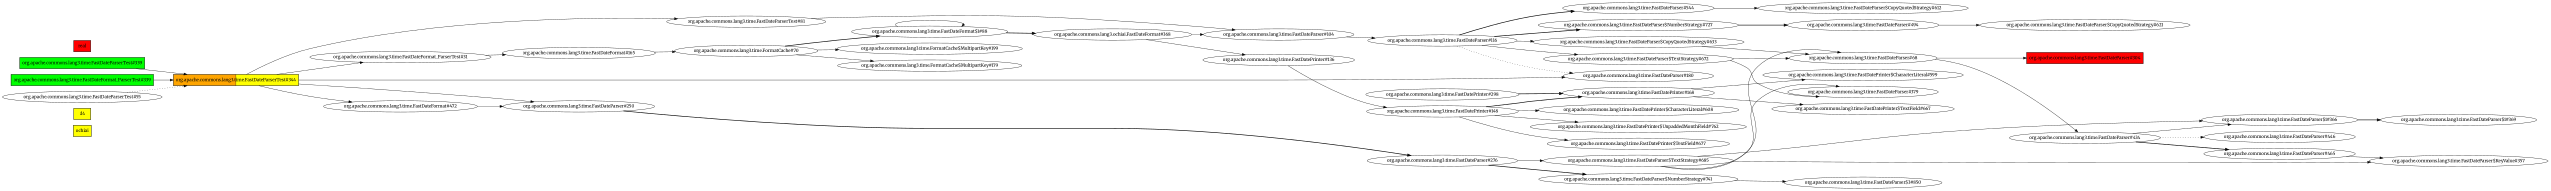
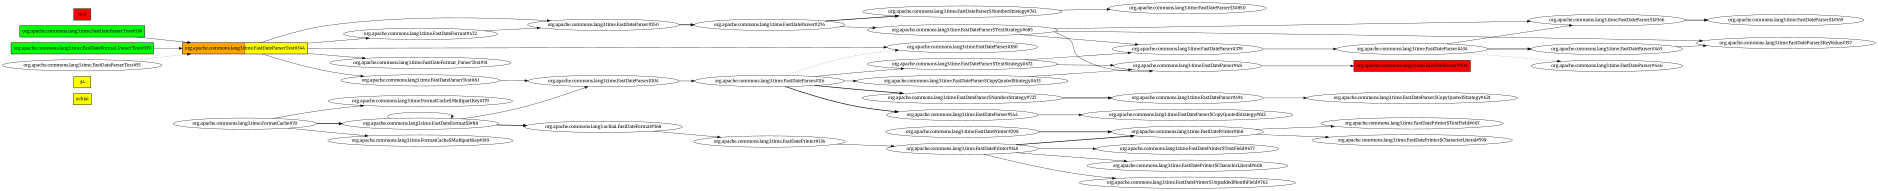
  digraph {
    fontname=Merriweather
    rankdir=LR
    node [fontname=Merriweather]
    edge [fontname=Merriweather]
    ochiai [fillcolor=yellow shape=box style=striped]
    d4 [fillcolor=yellow shape=box style=striped]
    "org.apache.commons.lang3.time.FastDateParser#304" [fillcolor=red shape=box style=striped]
    "org.apache.commons.lang3.time.FastDateParserTest#344" [fillcolor="orange:yellow" shape=box style=striped]
    "org.apache.commons.lang3.time.FastDateFormat#472"
    "org.apache.commons.lang3.time.FastDateParser#250"
    "org.apache.commons.lang3.time.FastDateParserTest#81"
    "org.apache.commons.lang3.time.FastDateFormat_ParserTest#31"
    "org.apache.commons.lang3.time.FastDateParser#180"
    "org.apache.commons.lang3.time.FastDateParser#276"
    "org.apache.commons.lang3.time.FastDateParser#104"
-   "org.apache.commons.lang3.time.FastDateFormat#165"
    real [fillcolor=red shape=box style=striped]
    "org.apache.commons.lang3.time.FastDateParserTest#339" [fillcolor=green shape=box style=striped]
    "org.apache.commons.lang3.time.FastDateFormat_ParserTest#339" [fillcolor=green shape=box style=striped]
    "org.apache.commons.lang3.time.FastDateParser#116"
    "org.apache.commons.lang3.time.FastDateParser$NumberStrategy#727"
    "org.apache.commons.lang3.time.FastDateParser$TextStrategy#672"
    "org.apache.commons.lang3.time.FastDateParser$CopyQuotedStrategy#633"
    "org.apache.commons.lang3.time.FastDateParser#544"
    "org.apache.commons.lang3.time.FastDateParser#494"
    "org.apache.commons.lang3.time.FastDateParser#379"
    "org.apache.commons.lang3.time.FastDateParser#68"
    "org.apache.commons.lang3.time.FastDateParser$CopyQuotedStrategy#612"
    "org.apache.commons.lang3.time.FastDateParser$CopyQuotedStrategy#621"
    "org.apache.commons.lang3.time.FastDateParser#434"
    "org.apache.commons.lang3.time.FastDateParser$1#366"
    "org.apache.commons.lang3.time.FastDateParser#465"
    "org.apache.commons.lang3.time.FastDateParser#446"
    "org.apache.commons.lang3.time.FastDateParser$1#369"
    "org.apache.commons.lang3.time.FastDateParser$KeyValue#357"
    "org.apache.commons.lang3.time.FastDateParser$TextStrategy#685"
    "org.apache.commons.lang3.time.FastDateParser$NumberStrategy#741"
    "org.apache.commons.lang3.time.FastDateParser$3#850"
    "org.apache.commons.lang3.time.FormatCache#70"
    "org.apache.commons.lang3.time.FastDateFormat$1#88"
    "org.apache.commons.lang3.time.FormatCache$MultipartKey#199"
    "org.apache.commons.lang3.time.FormatCache$MultipartKey#179"
    n39 [label="org.apache.commons.lang3.ochiai.FastDateFormat#368"]
    "org.apache.commons.lang3.time.FastDatePrinter#136"
    "org.apache.commons.lang3.time.FastDateParserTest#55"
    "org.apache.commons.lang3.time.FastDatePrinter#148"
    "org.apache.commons.lang3.time.FastDatePrinter#168"
    "org.apache.commons.lang3.time.FastDatePrinter$TextField#677"
    "org.apache.commons.lang3.time.FastDatePrinter$CharacterLiteral#608"
    "org.apache.commons.lang3.time.FastDatePrinter$UnpaddedMonthField#762"
    "org.apache.commons.lang3.time.FastDatePrinter$CharacterLiteral#599"
    "org.apache.commons.lang3.time.FastDatePrinter$TextField#667"
    "org.apache.commons.lang3.time.FastDatePrinter#298"
    "org.apache.commons.lang3.time.FastDateParserTest#344" -> "org.apache.commons.lang3.time.FastDateFormat#472"
    "org.apache.commons.lang3.time.FastDateParserTest#344" -> "org.apache.commons.lang3.time.FastDateParser#250"
    "org.apache.commons.lang3.time.FastDateParserTest#344" -> "org.apache.commons.lang3.time.FastDateParserTest#81"
    "org.apache.commons.lang3.time.FastDateParserTest#344" -> "org.apache.commons.lang3.time.FastDateFormat_ParserTest#31"
    "org.apache.commons.lang3.time.FastDateParserTest#344" -> "org.apache.commons.lang3.time.FastDateParser#180"
    "org.apache.commons.lang3.time.FastDateFormat#472" -> "org.apache.commons.lang3.time.FastDateParser#250"
    "org.apache.commons.lang3.time.FastDateParser#250" -> "org.apache.commons.lang3.time.FastDateParser#276" [style=bold]
    "org.apache.commons.lang3.time.FastDateParserTest#81" -> "org.apache.commons.lang3.time.FastDateParser#104"
-   "org.apache.commons.lang3.time.FastDateFormat_ParserTest#31" -> "org.apache.commons.lang3.time.FastDateFormat#165"
    "org.apache.commons.lang3.time.FastDateParser#276" -> "org.apache.commons.lang3.time.FastDateParser$TextStrategy#685"
    "org.apache.commons.lang3.time.FastDateParser#276" -> "org.apache.commons.lang3.time.FastDateParser$NumberStrategy#741" [style=bold]
    "org.apache.commons.lang3.time.FastDateParser#104" -> "org.apache.commons.lang3.time.FastDateParser#116"
-   "org.apache.commons.lang3.time.FastDateFormat#165" -> "org.apache.commons.lang3.time.FormatCache#70"
    "org.apache.commons.lang3.time.FastDateParserTest#339" -> "org.apache.commons.lang3.time.FastDateParserTest#344"
    "org.apache.commons.lang3.time.FastDateFormat_ParserTest#339" -> "org.apache.commons.lang3.time.FastDateParserTest#344"
    "org.apache.commons.lang3.time.FastDateParser#116" -> "org.apache.commons.lang3.time.FastDateParser#180" [style=dotted]
    "org.apache.commons.lang3.time.FastDateParser#116" -> "org.apache.commons.lang3.time.FastDateParser$NumberStrategy#727" [style=bold]
    "org.apache.commons.lang3.time.FastDateParser#116" -> "org.apache.commons.lang3.time.FastDateParser$TextStrategy#672"
    "org.apache.commons.lang3.time.FastDateParser#116" -> "org.apache.commons.lang3.time.FastDateParser$CopyQuotedStrategy#633"
    "org.apache.commons.lang3.time.FastDateParser#116" -> "org.apache.commons.lang3.time.FastDateParser#544" [style=bold]
    "org.apache.commons.lang3.time.FastDateParser$NumberStrategy#727" -> "org.apache.commons.lang3.time.FastDateParser#494" [style=bold]
    "org.apache.commons.lang3.time.FastDateParser$TextStrategy#672" -> "org.apache.commons.lang3.time.FastDateParser#379"
    "org.apache.commons.lang3.time.FastDateParser$TextStrategy#672" -> "org.apache.commons.lang3.time.FastDateParser#68"
    "org.apache.commons.lang3.time.FastDateParser$CopyQuotedStrategy#633" -> "org.apache.commons.lang3.time.FastDateParser#68"
    "org.apache.commons.lang3.time.FastDateParser#544" -> "org.apache.commons.lang3.time.FastDateParser$CopyQuotedStrategy#612"
    "org.apache.commons.lang3.time.FastDateParser#494" -> "org.apache.commons.lang3.time.FastDateParser$CopyQuotedStrategy#621"
-   "org.apache.commons.lang3.time.FastDateParser#68" -> "org.apache.commons.lang3.time.FastDateParser#434"
+   "org.apache.commons.lang3.time.FastDateParser#379" -> "org.apache.commons.lang3.time.FastDateParser#434"
    "org.apache.commons.lang3.time.FastDateParser#68" -> "org.apache.commons.lang3.time.FastDateParser#304"
    "org.apache.commons.lang3.time.FastDateParser#434" -> "org.apache.commons.lang3.time.FastDateParser$1#366"
    "org.apache.commons.lang3.time.FastDateParser#434" -> "org.apache.commons.lang3.time.FastDateParser#465" [style=bold]
    "org.apache.commons.lang3.time.FastDateParser#434" -> "org.apache.commons.lang3.time.FastDateParser#446" [style=dotted]
    "org.apache.commons.lang3.time.FastDateParser$1#366" -> "org.apache.commons.lang3.time.FastDateParser$1#369" [style=bold]
    "org.apache.commons.lang3.time.FastDateParser#465" -> "org.apache.commons.lang3.time.FastDateParser$KeyValue#357"
    "org.apache.commons.lang3.time.FastDateParser$TextStrategy#685" -> "org.apache.commons.lang3.time.FastDateParser#379"
    "org.apache.commons.lang3.time.FastDateParser$TextStrategy#685" -> "org.apache.commons.lang3.time.FastDateParser#68"
    "org.apache.commons.lang3.time.FastDateParser$TextStrategy#685" -> "org.apache.commons.lang3.time.FastDateParser$1#366"
    "org.apache.commons.lang3.time.FastDateParser$TextStrategy#685" -> "org.apache.commons.lang3.time.FastDateParser$KeyValue#357"
    "org.apache.commons.lang3.time.FastDateParser$NumberStrategy#741" -> "org.apache.commons.lang3.time.FastDateParser$3#850"
    "org.apache.commons.lang3.time.FormatCache#70" -> "org.apache.commons.lang3.time.FastDateFormat$1#88" [style=bold]
    "org.apache.commons.lang3.time.FormatCache#70" -> "org.apache.commons.lang3.time.FormatCache$MultipartKey#199"
    "org.apache.commons.lang3.time.FormatCache#70" -> "org.apache.commons.lang3.time.FormatCache$MultipartKey#179"
    "org.apache.commons.lang3.time.FastDateFormat$1#88" -> "org.apache.commons.lang3.time.FastDateFormat$1#88"
    "org.apache.commons.lang3.time.FastDateFormat$1#88" -> n39 [style=bold]
-   n39 -> "org.apache.commons.lang3.time.FastDateParser#104"
+   "org.apache.commons.lang3.time.FastDateFormat$1#88" -> "org.apache.commons.lang3.time.FastDateParser#104"
    n39 -> "org.apache.commons.lang3.time.FastDatePrinter#136"
    "org.apache.commons.lang3.time.FastDatePrinter#136" -> "org.apache.commons.lang3.time.FastDatePrinter#148"
    "org.apache.commons.lang3.time.FastDateParserTest#55" -> "org.apache.commons.lang3.time.FastDateParserTest#344" [style=dotted]
    "org.apache.commons.lang3.time.FastDatePrinter#148" -> "org.apache.commons.lang3.time.FastDatePrinter#168" [style=bold]
    "org.apache.commons.lang3.time.FastDatePrinter#148" -> "org.apache.commons.lang3.time.FastDatePrinter$TextField#677"
    "org.apache.commons.lang3.time.FastDatePrinter#148" -> "org.apache.commons.lang3.time.FastDatePrinter$CharacterLiteral#608"
    "org.apache.commons.lang3.time.FastDatePrinter#148" -> "org.apache.commons.lang3.time.FastDatePrinter$UnpaddedMonthField#762"
    "org.apache.commons.lang3.time.FastDatePrinter#168" -> "org.apache.commons.lang3.time.FastDatePrinter$CharacterLiteral#599"
    "org.apache.commons.lang3.time.FastDatePrinter#168" -> "org.apache.commons.lang3.time.FastDatePrinter$TextField#667"
    "org.apache.commons.lang3.time.FastDatePrinter#298" -> "org.apache.commons.lang3.time.FastDatePrinter#168" [style=bold]
  }
